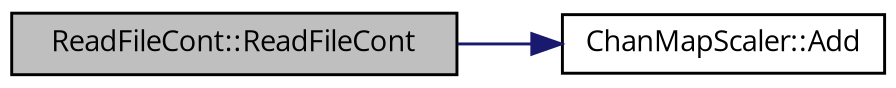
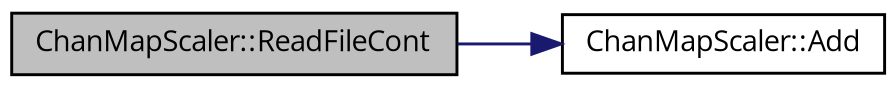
  digraph {
    rankdir=LR
    fontname="Open Sans"
    node [color=black fontname="Open Sans" fontsize=10 shape=record]
-   n1 [fillcolor=grey75 fontcolor=black height=0.2 label="ReadFileCont::ReadFileCont" style=filled width=0.4]
+   n1 [fillcolor=grey75 fontcolor=black height=0.2 label="ChanMapScaler::ReadFileCont" style=filled width=0.4]
    n2 [height=0.2 label="ChanMapScaler::Add" width=0.4]
    n1 -> n2 [color=midnightblue fontname="Open Sans" fontsize=10 labelfontname=FreeSans labelfontsize=10 style=solid]
  }
